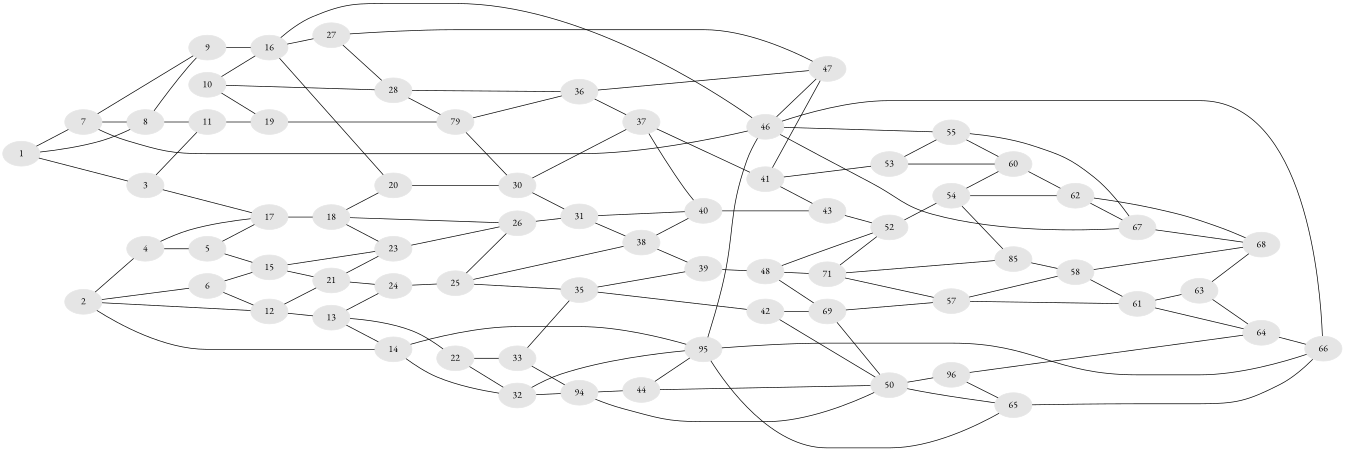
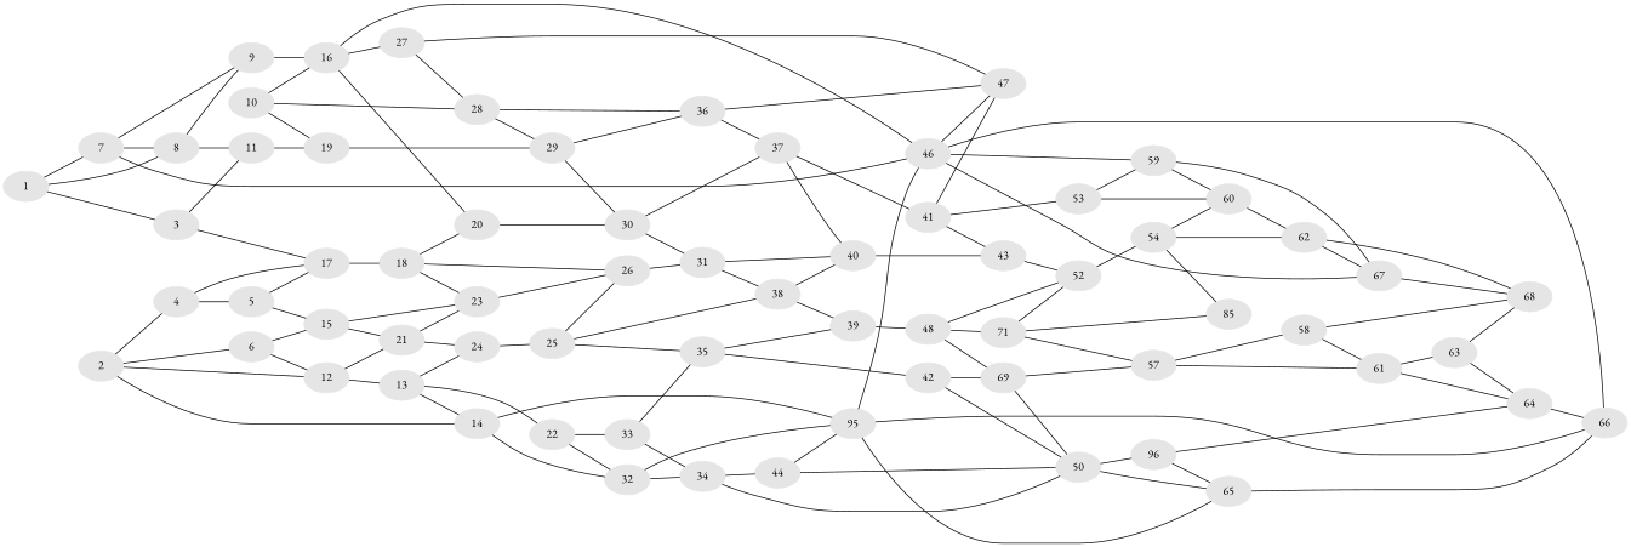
  graph {
    fontname="EB Garamond"
    rankdir=LR
    node [color=gray90 fontname="EB Garamond" style=filled]
    edge [fontname="EB Garamond" weight=1.0]
    1
    3
    7
    8
    11
    17
    9
    46
    2
    4
    6
    12
    14
    5
    15
    13
    21
    32
    n19 [label=95]
    19
    18
    23
    16
    47
    66
-   59 [label=55]
+   59
    67
    27
    20
    10
    28
-   29 [label=79]
+   29
    36
    22
    24
    33
    25
-   34 [label=94]
+   34
    65
    26
    30
    31
    37
    35
    38
    39
    42
    40
    41
    43
    44
    50
    n53 [label=96]
    48
    n55 [label=69]
    53
    52
    n58 [label=71]
    60
    57
    54
    68
    n63 [label=85]
    58
    61
    64
    62
    63
    1 -- 3
    1 -- 7
    1 -- 8
    3 -- 11 [weight=2.0]
    3 -- 17
    7 -- 8
    7 -- 9
    7 -- 46
    8 -- 11
    8 -- 9
    11 -- 19
    17 -- 18
    9 -- 16
    46 -- 47
    46 -- 66
    46 -- 59
    46 -- 67
    2 -- 4
    2 -- 6
    2 -- 12
    2 -- 14
    4 -- 17
    4 -- 5
    6 -- 12
    6 -- 15
    12 -- 13
    12 -- 21
    14 -- 32
    14 -- n19
    5 -- 17
    5 -- 15
    15 -- 21
    15 -- 23
    13 -- 14
    13 -- 22
    13 -- 24
    21 -- 23
    21 -- 24
    32 -- n19
    32 -- 34
    n19 -- 46
    n19 -- 66
    n19 -- 65
    19 -- 29
    18 -- 23
    18 -- 20
    18 -- 26
    23 -- 26
    16 -- 46
    16 -- 27
    16 -- 20
    59 -- 67
    59 -- 60
    67 -- 68
    27 -- 47
    27 -- 28
    20 -- 30
    10 -- 19
    10 -- 16
    10 -- 28
    28 -- 29
    28 -- 36
    29 -- 36
    29 -- 30
    36 -- 47
    36 -- 37
    22 -- 32
    22 -- 33
    24 -- 25
    33 -- 34
    33 -- 35
    25 -- 26
    25 -- 35
    25 -- 38
    34 -- 44
    34 -- 50
    65 -- 66
    26 -- 31
    30 -- 31
    30 -- 37
    31 -- 38
    31 -- 40
    37 -- 40
    37 -- 41
    35 -- 39
    35 -- 42
    38 -- 39
    38 -- 40
    39 -- 48
    42 -- 50
    42 -- n55
    40 -- 43 [weight=2.0]
    41 -- 47
    41 -- 43
    41 -- 53
    43 -- 52
    44 -- n19
    44 -- 50
    50 -- 65
    50 -- n53
    n53 -- 65
    n53 -- 64
    48 -- n55
    48 -- 52
    48 -- n58
    n55 -- 50
    n55 -- 57
    53 -- 59
    53 -- 60
    52 -- 54
    n58 -- 52
    n58 -- 57
    n58 -- n63
    60 -- 62
    57 -- 58
    57 -- 61
    54 -- 60
    54 -- n63
    54 -- 62
-   n63 -- 58
    58 -- 68
    58 -- 61
    61 -- 64
    61 -- 63
    64 -- 66
    62 -- 67
    62 -- 68
    63 -- 68
    63 -- 64
  }
